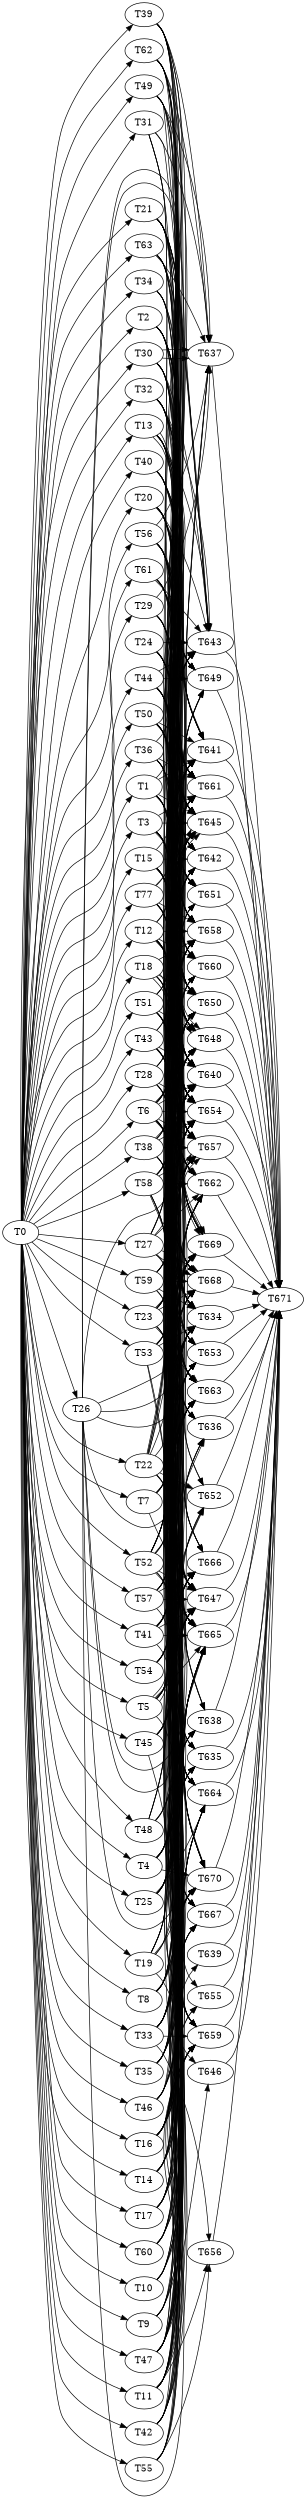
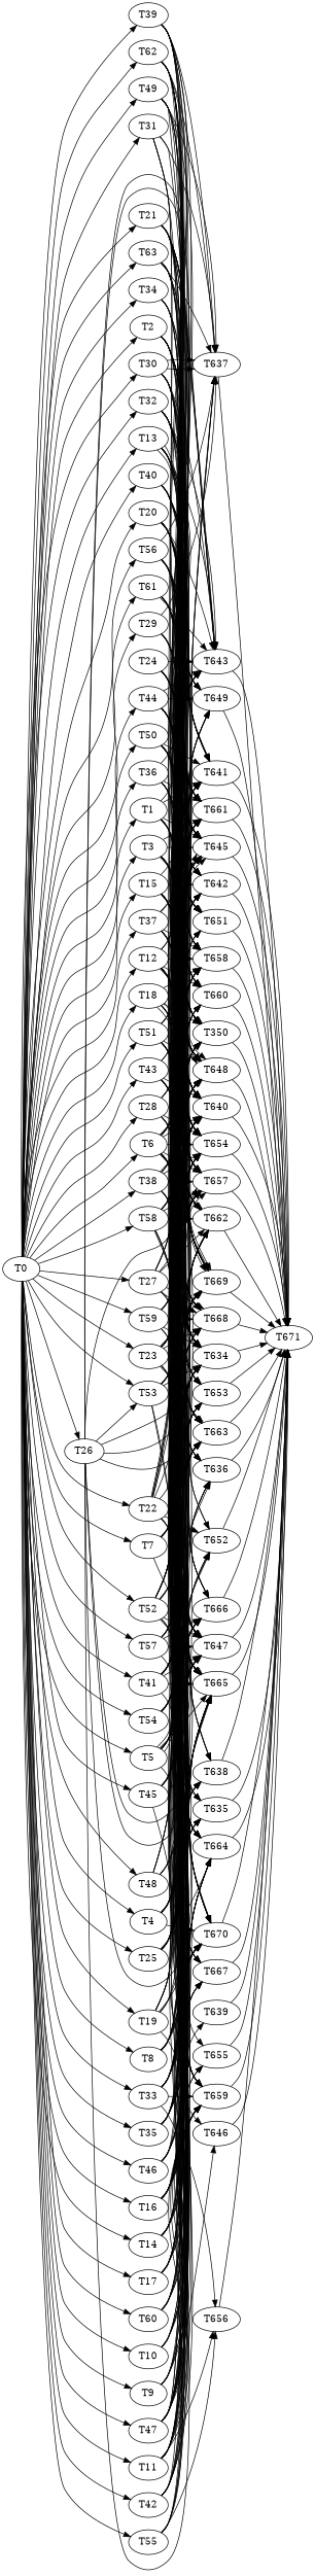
  digraph {
    rankdir=LR
    node [color=black overhead=0.17]
    edge [color=black]
    T0 [overhead=0.0]
    T1 [overhead=0.13]
    T2 [overhead=0.08]
    T3 [overhead=0.19]
    T4 [overhead=0.18]
    T5 [overhead=0.19]
    T6 [overhead=0.09]
    T7 [overhead=0.05]
    T8 [overhead=0.08]
    T9 [overhead=0.04]
    T10 [overhead=0.12]
    T11 [overhead=0.05]
    T12 [overhead=0.09]
    T13 [overhead=0.08]
    T14 [overhead=0.08]
    T15 [overhead=0.05]
    T16 [overhead=0.1]
    T17 [overhead=0.11]
    T18 [overhead=0.13]
    T19 [overhead=0.08]
    T20 [overhead=0.0]
    T21 [overhead=0.01]
    T22 [overhead=0.08]
    T23 [overhead=0.13]
    T25 [overhead=0.2]
    T26
    T27 [overhead=0.11]
    T28 [overhead=0.11]
    T29 [overhead=0.14]
    T30 [overhead=0.13]
    T31 [overhead=0.15]
    T32 [overhead=0.13]
    T33 [overhead=0.05]
    T34 [overhead=0.11]
    T35 [overhead=0.02]
    T36
-   T37 [overhead=0.07 label=T77]
+   T37 [overhead=0.07]
    T38 [overhead=0.18]
    T39 [overhead=0.12]
    T40 [overhead=0.06]
    T41 [overhead=0.11]
    T42 [overhead=0.04]
    T43 [overhead=0.0]
    T44 [overhead=0.09]
    T45 [overhead=0.07]
    T46
    T47 [overhead=0.06]
    T48 [overhead=0.1]
    T49 [overhead=0.15]
    T50 [overhead=0.03]
    T51 [overhead=0.03]
    T52 [overhead=0.01]
    T53 [overhead=0.15]
    T54 [overhead=0.03]
    T55 [overhead=0.15]
    T56 [overhead=0.15]
    T57 [overhead=0.16]
    T58 [overhead=0.15]
    T59 [overhead=0.03]
    T60 [overhead=0.11]
    T61 [overhead=0.08]
    T62 [overhead=0.12]
    T63
    T643 [overhead=0.02]
    T641 [overhead=0.15]
    T635 [overhead=0.12]
    T645
-   T650 [overhead=0.16]
+   T650 [overhead=0.16 label=T350]
    T665 [overhead=0.2]
    T669 [overhead=0.0]
    T651 [overhead=0.07]
    T638 [overhead=0.12]
    T658
    T661 [overhead=0.02]
    T640 [overhead=0.05]
    T657 [overhead=0.03]
    T642 [overhead=0.1]
    T670 [overhead=0.06]
    T647 [overhead=0.0]
    T654 [overhead=0.19]
    T636
    T668 [overhead=0.09]
    T666 [overhead=0.03]
    T637 [overhead=0.0]
    T660 [overhead=0.19]
    T667 [overhead=0.04]
    T653 [overhead=0.07]
    T649 [overhead=0.06]
    T648 [overhead=0.06]
    T662
    T663
    T652 [overhead=0.02]
    T634 [overhead=0.06]
    T659 [overhead=0.06]
    T664 [overhead=0.11]
    T656 [overhead=0.09]
    T655 [overhead=0.04]
    T639 [overhead=0.13]
    T646 [overhead=0.18]
    T24 [overhead=0.04]
    T671 [overhead=0.0]
    T0 -> T1
    T0 -> T2
    T0 -> T3
    T0 -> T4
    T0 -> T5
    T0 -> T6
    T0 -> T7
    T0 -> T8
    T0 -> T9
    T0 -> T10
    T0 -> T11
    T0 -> T12
    T0 -> T13
    T0 -> T14
    T0 -> T15
    T0 -> T16
    T0 -> T17
    T0 -> T18
    T0 -> T19
    T0 -> T20
    T0 -> T21
    T0 -> T22
    T0 -> T23
    T0 -> T25
    T0 -> T26
    T0 -> T27
    T0 -> T28
    T0 -> T29
    T0 -> T30
    T0 -> T31
    T0 -> T32
    T0 -> T33
    T0 -> T34
    T0 -> T35
    T0 -> T36
    T0 -> T37
    T0 -> T38
    T0 -> T39
    T0 -> T40
    T0 -> T41
    T0 -> T42
    T0 -> T43
    T0 -> T44
    T0 -> T45
    T0 -> T46
    T0 -> T47
    T0 -> T48
    T0 -> T49
    T0 -> T50
    T0 -> T51
    T0 -> T52
    T0 -> T53
    T0 -> T54
    T0 -> T55
    T0 -> T56
    T0 -> T57
    T0 -> T58
    T0 -> T59
    T0 -> T60
    T0 -> T61
    T0 -> T62
    T0 -> T63
    T1 -> T643
    T1 -> T641
    T1 -> T635
    T1 -> T645
    T1 -> T650
    T1 -> T665
    T1 -> T669
    T1 -> T651
    T1 -> T638
    T2 -> T645
    T2 -> T650
    T2 -> T669
    T2 -> T651
    T2 -> T658
    T2 -> T661
    T2 -> T640
    T2 -> T657
    T2 -> T642
    T3 -> T645
    T3 -> T650
    T3 -> T669
    T3 -> T651
    T3 -> T661
    T3 -> T640
    T3 -> T657
    T3 -> T670
    T3 -> T647
    T3 -> T654
    T3 -> T636
    T4 -> T643
    T4 -> T665
    T4 -> T669
    T4 -> T638
    T4 -> T640
    T4 -> T657
    T4 -> T670
    T4 -> T654
    T4 -> T668
    T4 -> T666
    T5 -> T665
    T5 -> T669
    T5 -> T657
    T5 -> T657
    T5 -> T647
    T5 -> T668
    T5 -> T637
    T5 -> T660
    T5 -> T667
    T5 -> T653
    T6 -> T645
    T6 -> T650
    T6 -> T665
    T6 -> T669
    T6 -> T658
    T6 -> T640
    T6 -> T657
    T6 -> T642
    T6 -> T670
    T6 -> T647
    T6 -> T654
    T6 -> T668
    T6 -> T649
    T6 -> T648
    T6 -> T662
    T6 -> T663
    T6 -> T652
    T7 -> T657
    T7 -> T647
    T7 -> T654
    T7 -> T668
    T7 -> T648
    T7 -> T663
    T8 -> T669
    T8 -> T638
    T8 -> T640
    T8 -> T657
    T8 -> T670
    T8 -> T654
    T8 -> T663
    T8 -> T634
    T9 -> T650
    T9 -> T665
    T9 -> T647
    T9 -> T654
    T9 -> T659
    T9 -> T664
    T10 -> T650
    T10 -> T647
    T10 -> T666
    T10 -> T648
    T10 -> T659
    T10 -> T664
    T11 -> T650
    T11 -> T665
    T11 -> T640
    T11 -> T670
    T11 -> T647
    T11 -> T636
    T11 -> T648
    T11 -> T663
    T11 -> T659
    T11 -> T664
    T11 -> T656
    T12 -> T643
    T12 -> T650
    T12 -> T665
    T12 -> T658
    T12 -> T661
    T12 -> T640
    T12 -> T657
    T12 -> T647
    T12 -> T654
    T12 -> T660
    T12 -> T648
    T12 -> T634
    T12 -> T659
    T12 -> T664
    T13 -> T643
    T13 -> T641
    T13 -> T650
    T13 -> T651
    T13 -> T661
    T13 -> T657
    T13 -> T666
    T13 -> T648
    T13 -> T648
    T13 -> T663
    T13 -> T634
    T14 -> T665
    T14 -> T651
    T14 -> T657
    T14 -> T647
    T14 -> T654
    T14 -> T667
    T14 -> T663
    T14 -> T659
    T15 -> T641
    T15 -> T650
    T15 -> T669
    T15 -> T657
    T15 -> T642
    T15 -> T670
    T15 -> T654
    T15 -> T668
    T15 -> T660
    T15 -> T648
    T15 -> T634
    T15 -> T664
    T16 -> T635
    T16 -> T645
    T16 -> T665
    T16 -> T669
    T16 -> T658
    T16 -> T657
    T16 -> T670
    T16 -> T647
    T16 -> T654
    T16 -> T634
    T16 -> T655
    T16 -> T639
    T17 -> T635
    T17 -> T669
    T17 -> T657
    T17 -> T647
    T17 -> T654
    T17 -> T667
    T17 -> T662
    T17 -> T659
    T18 -> T650
    T18 -> T669
    T18 -> T669
    T18 -> T658
    T18 -> T657
    T18 -> T654
    T18 -> T662
    T18 -> T634
    T19 -> T665
    T19 -> T669
    T19 -> T640
    T19 -> T670
    T19 -> T647
    T19 -> T660
    T19 -> T649
    T19 -> T646
    T20 -> T643
    T20 -> T645
    T20 -> T665
    T20 -> T651
    T20 -> T658
    T20 -> T640
    T20 -> T660
    T20 -> T648
    T20 -> T662
    T20 -> T664
    T21 -> T643
    T21 -> T641
    T21 -> T645
    T21 -> T650
    T21 -> T658
    T21 -> T661
    T21 -> T642
    T21 -> T647
    T21 -> T660
    T21 -> T648
    T21 -> T659
    T22 -> T641
    T22 -> T645
    T22 -> T645
    T22 -> T665
    T22 -> T669
    T22 -> T658
    T22 -> T670
    T22 -> T647
    T22 -> T662
    T22 -> T652
    T22 -> T634
    T23 -> T641
    T23 -> T669
    T23 -> T638
    T23 -> T661
    T23 -> T640
    T23 -> T657
    T23 -> T642
    T23 -> T647
    T23 -> T668
    T23 -> T648
    T23 -> T663
    T23 -> T664
    T25 -> T669
    T25 -> T638
    T25 -> T657
    T25 -> T642
    T25 -> T668
    T25 -> T666
    T25 -> T649
    T25 -> T652
    T25 -> T664
    T26 -> T645
    T26 -> T669
    T26 -> T661
    T26 -> T640
    T26 -> T657
    T26 -> T670
    T26 -> T636
    T26 -> T668
    T26 -> T666
    T26 -> T663
-   T26 -> T634
+   T26 -> T53
    T27 -> T645
    T27 -> T657
    T27 -> T668
    T27 -> T668
    T27 -> T637
    T27 -> T660
    T27 -> T667
    T27 -> T653
    T27 -> T662
    T28 -> T641
    T28 -> T645
    T28 -> T638
    T28 -> T642
    T28 -> T647
    T28 -> T654
    T28 -> T668
    T28 -> T634
    T29 -> T635
    T29 -> T645
    T29 -> T640
    T29 -> T642
    T29 -> T654
    T29 -> T666
    T29 -> T637
    T30 -> T643
    T30 -> T661
    T30 -> T657
    T30 -> T647
    T30 -> T654
    T30 -> T637
    T30 -> T637
    T30 -> T653
    T30 -> T664
    T31 -> T643
    T31 -> T650
    T31 -> T669
    T31 -> T654
    T31 -> T637
    T32 -> T643
    T32 -> T635
    T32 -> T658
    T32 -> T657
    T32 -> T654
    T32 -> T660
    T32 -> T649
    T32 -> T648
    T32 -> T634
    T33 -> T635
    T33 -> T645
    T33 -> T669
    T33 -> T661
    T33 -> T640
    T33 -> T647
    T33 -> T666
    T33 -> T660
    T33 -> T663
    T33 -> T634
    T33 -> T659
    T33 -> T656
    T34 -> T645
    T34 -> T640
    T34 -> T657
    T34 -> T649
    T34 -> T648
    T35 -> T635
    T35 -> T650
    T35 -> T638
    T35 -> T661
    T35 -> T640
    T35 -> T670
    T35 -> T647
    T35 -> T636
    T35 -> T634
    T36 -> T643
    T36 -> T665
    T36 -> T669
    T36 -> T661
    T36 -> T647
    T36 -> T654
    T36 -> T648
    T37 -> T645
    T37 -> T658
    T37 -> T661
    T37 -> T640
    T37 -> T670
    T37 -> T647
    T37 -> T654
    T37 -> T668
    T37 -> T653
    T38 -> T643
    T38 -> T645
    T38 -> T665
    T38 -> T640
    T38 -> T657
    T38 -> T642
    T38 -> T654
    T38 -> T636
    T38 -> T667
    T38 -> T655
    T39 -> T643
    T39 -> T645
    T39 -> T658
    T39 -> T661
    T39 -> T640
    T39 -> T637
    T39 -> T649
    T39 -> T663
    T39 -> T634
    T40 -> T645
    T40 -> T661
    T40 -> T640
    T40 -> T649
    T40 -> T648
    T40 -> T662
    T40 -> T659
    T41 -> T665
    T41 -> T651
    T41 -> T658
    T41 -> T661
    T41 -> T647
    T41 -> T654
    T41 -> T668
    T41 -> T662
    T41 -> T652
    T41 -> T634
    T41 -> T659
    T42 -> T635
    T42 -> T665
    T42 -> T661
    T42 -> T667
    T42 -> T653
    T42 -> T648
    T42 -> T659
    T42 -> T664
    T43 -> T641
    T43 -> T645
    T43 -> T640
    T43 -> T657
    T43 -> T647
    T43 -> T668
    T43 -> T662
    T43 -> T634
    T44 -> T643
    T44 -> T645
    T44 -> T657
    T44 -> T654
    T44 -> T653
    T44 -> T649
    T44 -> T648
    T44 -> T663
    T44 -> T652
    T44 -> T634
    T45 -> T650
    T45 -> T661
    T45 -> T666
    T45 -> T653
    T45 -> T648
    T45 -> T663
    T45 -> T634
    T45 -> T659
    T46 -> T665
    T46 -> T670
    T46 -> T647
    T46 -> T653
    T46 -> T649
    T46 -> T663
    T46 -> T634
    T47 -> T641
    T47 -> T645
    T47 -> T665
    T47 -> T638
    T47 -> T640
    T47 -> T670
    T47 -> T667
    T47 -> T653
    T47 -> T662
    T47 -> T634
    T47 -> T659
    T47 -> T664
    T47 -> T646
    T48 -> T650
    T48 -> T665
    T48 -> T640
    T48 -> T666
    T48 -> T662
    T48 -> T652
    T49 -> T643
    T49 -> T641
    T49 -> T650
    T49 -> T658
    T49 -> T654
    T49 -> T666
    T49 -> T637
    T50 -> T641
    T50 -> T645
    T50 -> T640
    T50 -> T657
    T50 -> T642
    T50 -> T647
    T50 -> T666
    T50 -> T662
    T51 -> T643
    T51 -> T641
    T51 -> T661
    T51 -> T657
    T51 -> T668
    T51 -> T648
    T51 -> T662
    T51 -> T663
    T51 -> T634
    T51 -> T664
    T52 -> T641
    T52 -> T645
    T52 -> T665
    T52 -> T651
    T52 -> T661
    T52 -> T640
    T52 -> T647
    T52 -> T636
    T52 -> T667
    T52 -> T662
    T52 -> T663
    T52 -> T634
    T52 -> T664
    T53 -> T665
    T53 -> T669
    T53 -> T640
    T53 -> T654
    T53 -> T660
    T53 -> T634
    T53 -> T659
    T54 -> T658
    T54 -> T640
    T54 -> T657
+   T54 -> T666
    T54 -> T653
    T54 -> T652
    T54 -> T634
    T55 -> T654
    T55 -> T663
    T55 -> T634
    T55 -> T659
    T55 -> T664
    T55 -> T656
    T56 -> T641
    T56 -> T669
    T56 -> T658
    T56 -> T661
    T56 -> T640
    T56 -> T647
    T56 -> T654
    T56 -> T637
    T56 -> T663
    T56 -> T634
    T57 -> T650
    T57 -> T642
    T57 -> T670
    T57 -> T647
    T57 -> T666
    T57 -> T648
    T57 -> T662
    T57 -> T634
    T58 -> T643
    T58 -> T650
    T58 -> T665
    T58 -> T658
    T58 -> T657
    T58 -> T642
    T58 -> T648
    T58 -> T662
    T58 -> T634
    T58 -> T659
    T58 -> T664
    T59 -> T665
    T59 -> T658
    T59 -> T640
    T59 -> T654
    T59 -> T636
    T59 -> T668
    T59 -> T637
    T59 -> T634
    T60 -> T650
    T60 -> T669
    T60 -> T658
    T60 -> T670
    T60 -> T647
    T60 -> T659
    T60 -> T655
    T61 -> T643
    T61 -> T645
    T61 -> T650
    T61 -> T669
    T61 -> T661
    T61 -> T636
    T61 -> T662
    T61 -> T663
    T62 -> T641
    T62 -> T650
    T62 -> T661
    T62 -> T640
    T62 -> T642
    T62 -> T647
    T62 -> T637
    T62 -> T660
    T62 -> T649
    T63 -> T641
    T63 -> T645
    T63 -> T650
    T63 -> T640
    T63 -> T654
    T63 -> T637
    T63 -> T653
    T643 -> T671
    T641 -> T671
    T635 -> T671
    T645 -> T671
    T650 -> T671
    T665 -> T671
    T669 -> T671
    T651 -> T671
    T638 -> T671
    T658 -> T671
    T661 -> T671
    T640 -> T671
    T657 -> T671
    T642 -> T671
    T670 -> T671
    T647 -> T671
    T654 -> T671
    T636 -> T671
    T668 -> T671
    T666 -> T671
    T637 -> T671
    T660 -> T671
    T667 -> T671
    T653 -> T671
    T649 -> T671
    T648 -> T671
    T662 -> T671
    T663 -> T671
    T652 -> T671
    T634 -> T671
    T659 -> T671
    T664 -> T671
    T656 -> T671
    T655 -> T671
    T639 -> T671
    T646 -> T671
    T24 -> T643
    T24 -> T669
    T24 -> T651
    T24 -> T661
    T24 -> T642
    T24 -> T668
    T24 -> T653
    T24 -> T662
    T24 -> T634
  }
